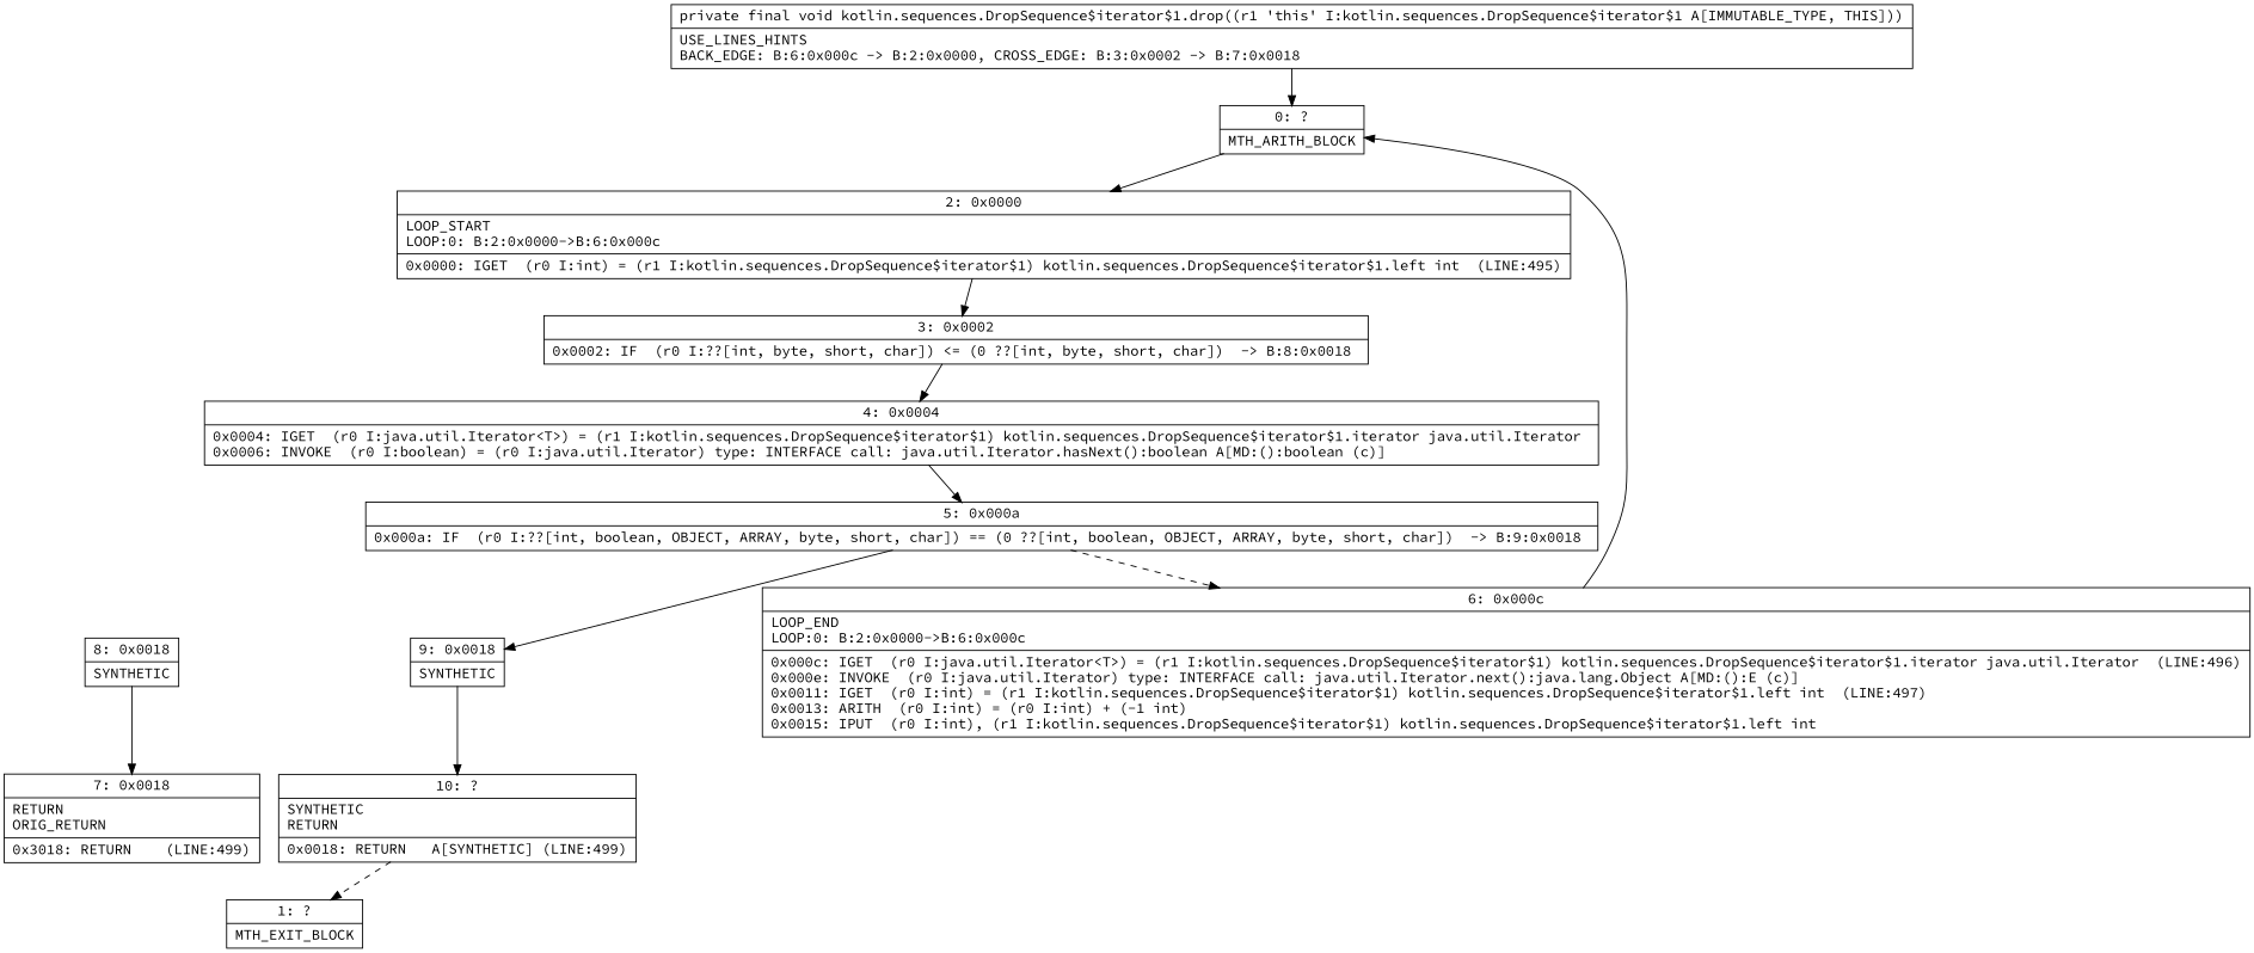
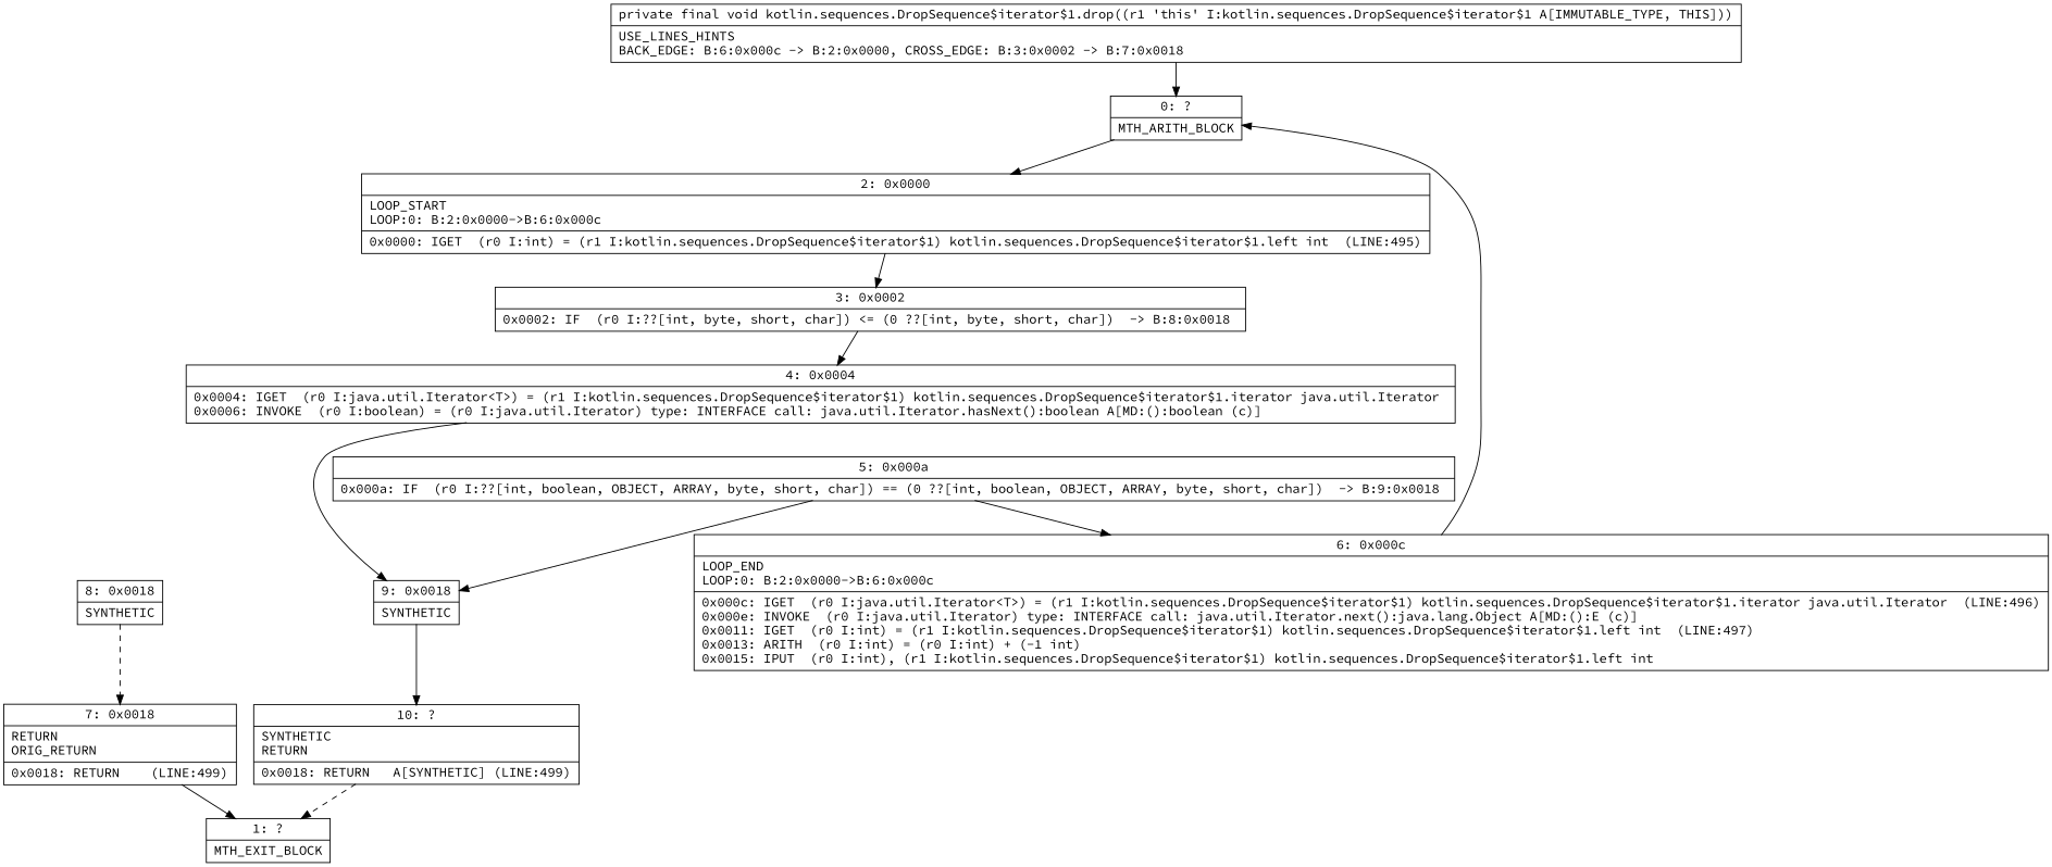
  digraph {
    fontname="Source Code Pro"
    node [fontname="Source Code Pro" shape=record]
    edge [fontname="Source Code Pro"]
    n1 [label="{0\:\ ?|MTH_ARITH_BLOCK\l}"]
    n2 [label="{2\:\ 0x0000|LOOP_START\lLOOP:0: B:2:0x0000\-\>B:6:0x000c\l|0x0000: IGET  (r0 I:int) = (r1 I:kotlin.sequences.DropSequence$iterator$1) kotlin.sequences.DropSequence$iterator$1.left int  (LINE:495)\l}"]
    n3 [label="{3\:\ 0x0002|0x0002: IF  (r0 I:??[int, byte, short, char]) \<= (0 ??[int, byte, short, char])  \-\> B:8:0x0018 \l}"]
    n4 [label="{4\:\ 0x0004|0x0004: IGET  (r0 I:java.util.Iterator\<T\>) = (r1 I:kotlin.sequences.DropSequence$iterator$1) kotlin.sequences.DropSequence$iterator$1.iterator java.util.Iterator \l0x0006: INVOKE  (r0 I:boolean) = (r0 I:java.util.Iterator) type: INTERFACE call: java.util.Iterator.hasNext():boolean A[MD:():boolean (c)]\l}"]
    n5 [label="{5\:\ 0x000a|0x000a: IF  (r0 I:??[int, boolean, OBJECT, ARRAY, byte, short, char]) == (0 ??[int, boolean, OBJECT, ARRAY, byte, short, char])  \-\> B:9:0x0018 \l}"]
    n6 [label="{8\:\ 0x0018|SYNTHETIC\l}"]
-   n7 [label="{7\:\ 0x0018|RETURN\lORIG_RETURN\l|0x3018: RETURN    (LINE:499)\l}"]
+   n7 [label="{7\:\ 0x0018|RETURN\lORIG_RETURN\l|0x0018: RETURN    (LINE:499)\l}"]
    n8 [label="{6\:\ 0x000c|LOOP_END\lLOOP:0: B:2:0x0000\-\>B:6:0x000c\l|0x000c: IGET  (r0 I:java.util.Iterator\<T\>) = (r1 I:kotlin.sequences.DropSequence$iterator$1) kotlin.sequences.DropSequence$iterator$1.iterator java.util.Iterator  (LINE:496)\l0x000e: INVOKE  (r0 I:java.util.Iterator) type: INTERFACE call: java.util.Iterator.next():java.lang.Object A[MD:():E (c)]\l0x0011: IGET  (r0 I:int) = (r1 I:kotlin.sequences.DropSequence$iterator$1) kotlin.sequences.DropSequence$iterator$1.left int  (LINE:497)\l0x0013: ARITH  (r0 I:int) = (r0 I:int) + (\-1 int) \l0x0015: IPUT  (r0 I:int), (r1 I:kotlin.sequences.DropSequence$iterator$1) kotlin.sequences.DropSequence$iterator$1.left int \l}"]
    n9 [label="{9\:\ 0x0018|SYNTHETIC\l}"]
    n10 [label="{10\:\ ?|SYNTHETIC\lRETURN\l|0x0018: RETURN   A[SYNTHETIC] (LINE:499)\l}"]
    n11 [label="{1\:\ ?|MTH_EXIT_BLOCK\l}"]
    n12 [label="{private final void kotlin.sequences.DropSequence$iterator$1.drop((r1 'this' I:kotlin.sequences.DropSequence$iterator$1 A[IMMUTABLE_TYPE, THIS]))  | USE_LINES_HINTS\lBACK_EDGE: B:6:0x000c \-\> B:2:0x0000, CROSS_EDGE: B:3:0x0002 \-\> B:7:0x0018\l}"]
    n1 -> n2
    n2 -> n3
    n3 -> n4 [style=solid]
-   n4 -> n5
-   n5 -> n8 [style=dashed]
+   n4 -> n9
+   n5 -> n8 [style=solid]
    n5 -> n9
-   n6 -> n7
+   n6 -> n7 [style=dashed]
+   n7 -> n11
    n8 -> n1
    n9 -> n10
    n10 -> n11 [style=dashed]
    n12 -> n1
  }
